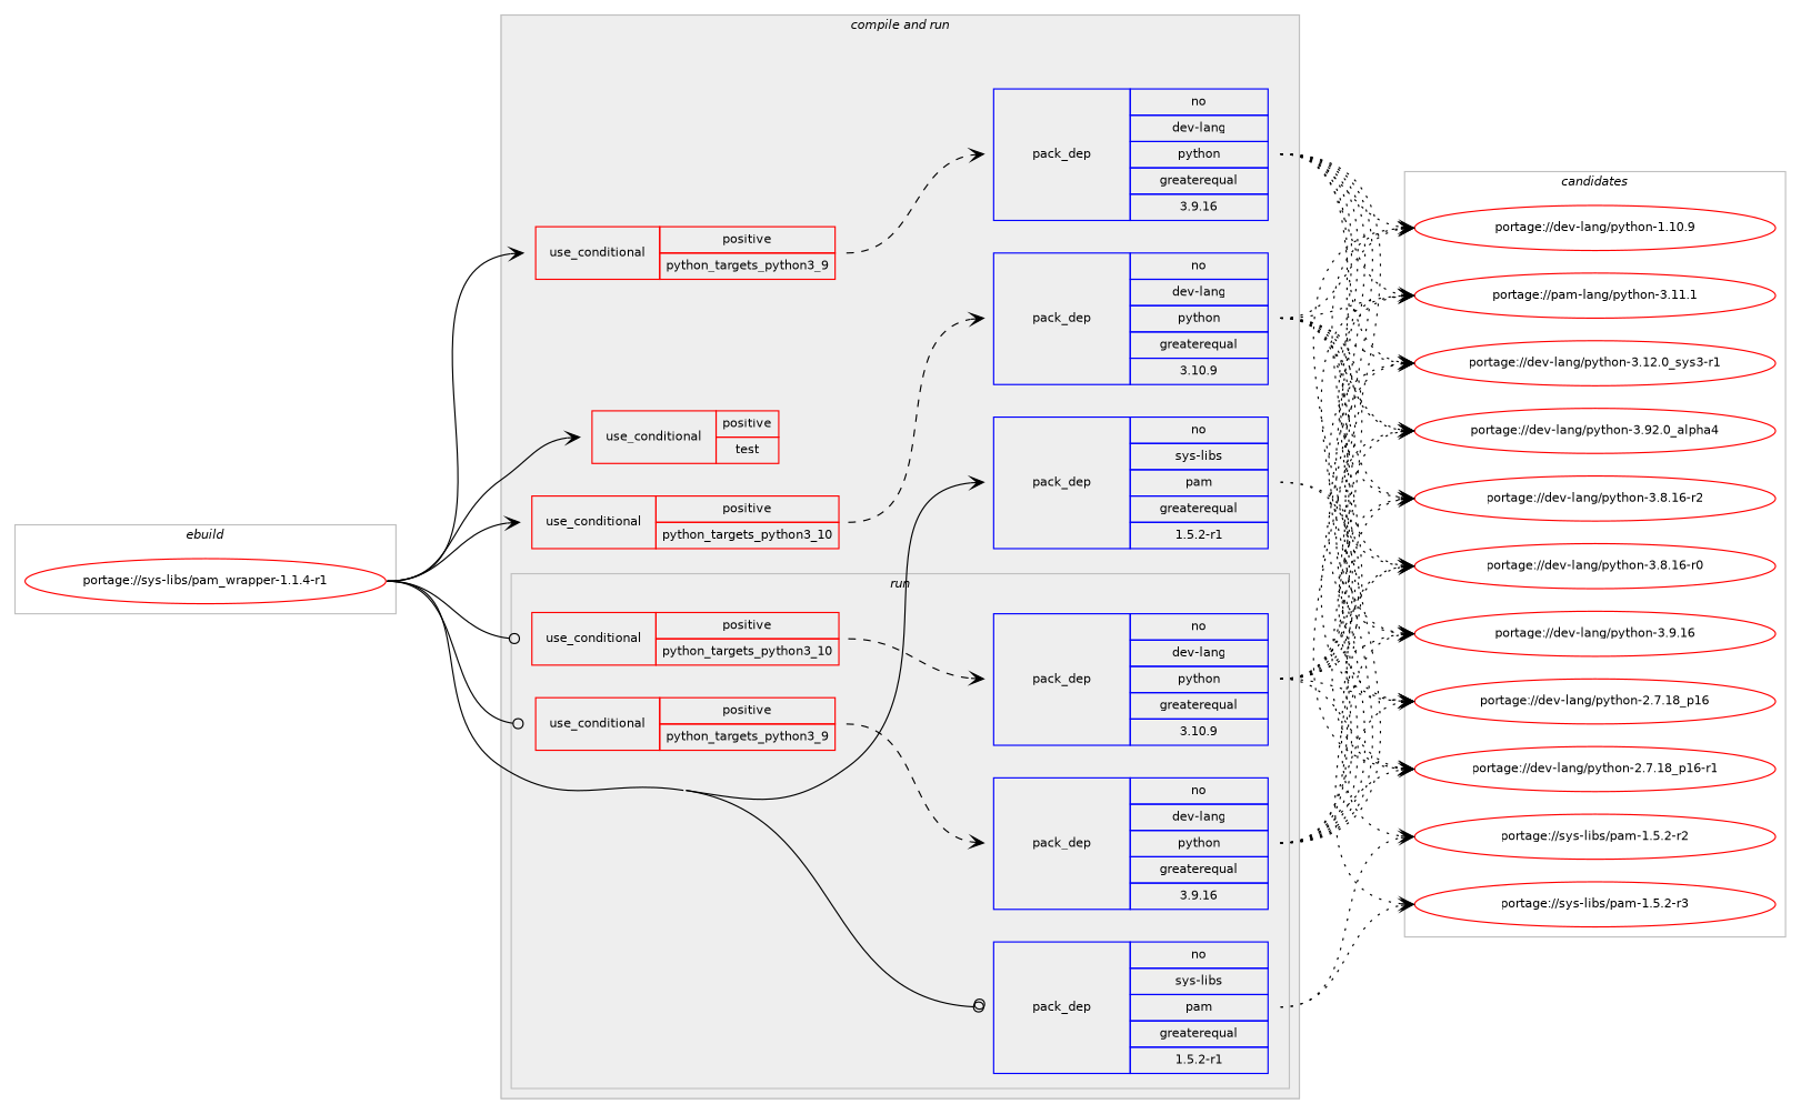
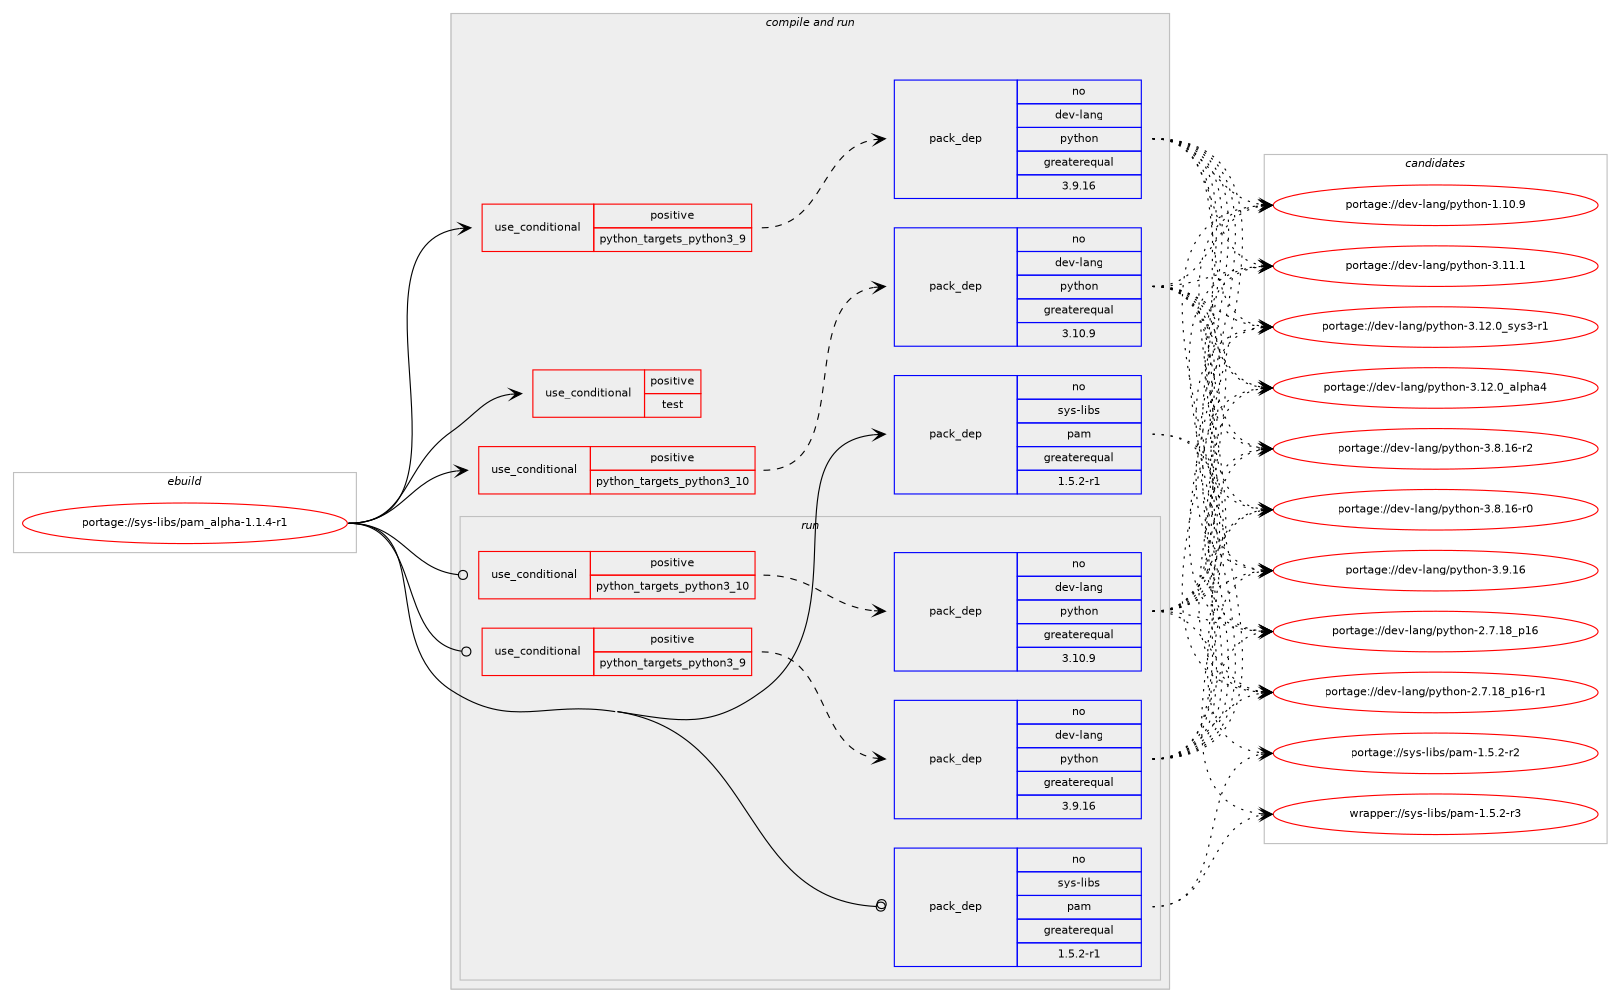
  digraph {
    compound=true
    concentrate=true
    fontname=Helvetica
    fontsize=10
    newrank=true
    rankdir=LR
    ranksep=1.5
    node [color=red fontname=Helvetica fontsize=10]
    edge [arrowhead=vee headport=w style=dotted tailport=e weight=100]
-   n1 [label="portage://sys-libs/pam_wrapper-1.1.4-r1" width=4]
+   n1 [label="portage://sys-libs/pam_alpha-1.1.4-r1" width=4]
    n2 [color=blue label=<<TABLE BORDER="0" CELLBORDER="1" CELLSPACING="0" CELLPADDING="4" WIDTH="220"><TR><TD ROWSPAN="6" CELLPADDING="30">pack_dep</TD></TR><TR><TD WIDTH="110">no</TD></TR><TR><TD>dev-lang</TD></TR><TR><TD>python</TD></TR><TR><TD>greaterequal</TD></TR><TR><TD>3.10.9</TD></TR></TABLE>> shape=none]
    n3 [label=<<TABLE BORDER="0" CELLBORDER="1" CELLSPACING="0" CELLPADDING="4"><TR><TD ROWSPAN="3" CELLPADDING="10">use_conditional</TD></TR><TR><TD>positive</TD></TR><TR><TD>python_targets_python3_10</TD></TR></TABLE>> shape=none]
    n4 [color=blue label=<<TABLE BORDER="0" CELLBORDER="1" CELLSPACING="0" CELLPADDING="4" WIDTH="220"><TR><TD ROWSPAN="6" CELLPADDING="30">pack_dep</TD></TR><TR><TD WIDTH="110">no</TD></TR><TR><TD>dev-lang</TD></TR><TR><TD>python</TD></TR><TR><TD>greaterequal</TD></TR><TR><TD>3.9.16</TD></TR></TABLE>> shape=none]
    n5 [label=<<TABLE BORDER="0" CELLBORDER="1" CELLSPACING="0" CELLPADDING="4"><TR><TD ROWSPAN="3" CELLPADDING="10">use_conditional</TD></TR><TR><TD>positive</TD></TR><TR><TD>python_targets_python3_9</TD></TR></TABLE>> shape=none]
    n6 [label=<<TABLE BORDER="0" CELLBORDER="1" CELLSPACING="0" CELLPADDING="4"><TR><TD ROWSPAN="3" CELLPADDING="10">use_conditional</TD></TR><TR><TD>positive</TD></TR><TR><TD>test</TD></TR></TABLE>> shape=none]
    n7 [color=blue label=<<TABLE BORDER="0" CELLBORDER="1" CELLSPACING="0" CELLPADDING="4" WIDTH="220"><TR><TD ROWSPAN="6" CELLPADDING="30">pack_dep</TD></TR><TR><TD WIDTH="110">no</TD></TR><TR><TD>sys-libs</TD></TR><TR><TD>pam</TD></TR><TR><TD>greaterequal</TD></TR><TR><TD>1.5.2-r1</TD></TR></TABLE>> shape=none]
    n8 [color=blue label=<<TABLE BORDER="0" CELLBORDER="1" CELLSPACING="0" CELLPADDING="4" WIDTH="220"><TR><TD ROWSPAN="6" CELLPADDING="30">pack_dep</TD></TR><TR><TD WIDTH="110">no</TD></TR><TR><TD>dev-lang</TD></TR><TR><TD>python</TD></TR><TR><TD>greaterequal</TD></TR><TR><TD>3.10.9</TD></TR></TABLE>> shape=none]
    n9 [label=<<TABLE BORDER="0" CELLBORDER="1" CELLSPACING="0" CELLPADDING="4"><TR><TD ROWSPAN="3" CELLPADDING="10">use_conditional</TD></TR><TR><TD>positive</TD></TR><TR><TD>python_targets_python3_10</TD></TR></TABLE>> shape=none]
    n10 [color=blue label=<<TABLE BORDER="0" CELLBORDER="1" CELLSPACING="0" CELLPADDING="4" WIDTH="220"><TR><TD ROWSPAN="6" CELLPADDING="30">pack_dep</TD></TR><TR><TD WIDTH="110">no</TD></TR><TR><TD>dev-lang</TD></TR><TR><TD>python</TD></TR><TR><TD>greaterequal</TD></TR><TR><TD>3.9.16</TD></TR></TABLE>> shape=none]
    n11 [label=<<TABLE BORDER="0" CELLBORDER="1" CELLSPACING="0" CELLPADDING="4"><TR><TD ROWSPAN="3" CELLPADDING="10">use_conditional</TD></TR><TR><TD>positive</TD></TR><TR><TD>python_targets_python3_9</TD></TR></TABLE>> shape=none]
    n12 [color=blue label=<<TABLE BORDER="0" CELLBORDER="1" CELLSPACING="0" CELLPADDING="4" WIDTH="220"><TR><TD ROWSPAN="6" CELLPADDING="30">pack_dep</TD></TR><TR><TD WIDTH="110">no</TD></TR><TR><TD>sys-libs</TD></TR><TR><TD>pam</TD></TR><TR><TD>greaterequal</TD></TR><TR><TD>1.5.2-r1</TD></TR></TABLE>> shape=none]
    n13 [label="portage://dev-lang/python-2.7.18_p16" width=4]
    n14 [label="portage://dev-lang/python-2.7.18_p16-r1" width=4]
    n15 [label="portage://dev-lang/python-1.10.9" width=4]
-   n16 [label="portage://pam-lang/python-3.11.1" width=4]
+   n16 [label="portage://dev-lang/python-3.11.1" width=4]
    n17 [label="portage://dev-lang/python-3.12.0_sys3-r1" width=4]
-   n18 [label="portage://dev-lang/python-3.92.0_alpha4" width=4]
+   n18 [label="portage://dev-lang/python-3.12.0_alpha4" width=4]
    n19 [label="portage://dev-lang/python-3.8.16-r2" width=4]
    n20 [label="portage://dev-lang/python-3.8.16-r0" width=4]
    n21 [label="portage://dev-lang/python-3.9.16" width=4]
    n22 [label="portage://sys-libs/pam-1.5.2-r2" width=4]
-   n23 [label="portage://sys-libs/pam-1.5.2-r3" width=4]
+   n23 [label="wrapper://sys-libs/pam-1.5.2-r3" width=4]
    subgraph cluster_1 {
      color=gray
      label=<<i>ebuild</i>>
      rank=same
      n1
    }
    subgraph cluster_2 {
      color=gray
      label=<<i>dependencies</i>>
      subgraph cluster_3 {
        color=gray
        fillcolor="#eeeeee"
        label=<<i>compile</i>>
        style=filled
        subgraph sub_4 {
          color=gray
          fillcolor="#eeeeee"
          label=<<i>compile</i>>
          style=filled
          n3
          subgraph sub_5 {
            color=gray
            fillcolor="#eeeeee"
            label=<<i>compile</i>>
            style=filled
            n2
          }
        }
        subgraph sub_6 {
          color=gray
          fillcolor="#eeeeee"
          label=<<i>compile</i>>
          style=filled
          n5
          subgraph sub_7 {
            color=gray
            fillcolor="#eeeeee"
            label=<<i>compile</i>>
            style=filled
            n4
          }
        }
        subgraph sub_8 {
          color=gray
          fillcolor="#eeeeee"
          label=<<i>compile</i>>
          style=filled
          n6
        }
        subgraph sub_9 {
          color=gray
          fillcolor="#eeeeee"
          label=<<i>compile</i>>
          style=filled
          n7
        }
      }
      subgraph cluster_10 {
        color=gray
        fillcolor="#eeeeee"
        label=<<i>compile and run</i>>
        style=filled
      }
      subgraph cluster_11 {
        color=gray
        fillcolor="#eeeeee"
        label=<<i>run</i>>
        style=filled
        subgraph sub_12 {
          color=gray
          fillcolor="#eeeeee"
          label=<<i>run</i>>
          style=filled
          n9
          subgraph sub_13 {
            color=gray
            fillcolor="#eeeeee"
            label=<<i>run</i>>
            style=filled
            n8
          }
        }
        subgraph sub_14 {
          color=gray
          fillcolor="#eeeeee"
          label=<<i>run</i>>
          style=filled
          n11
          subgraph sub_15 {
            color=gray
            fillcolor="#eeeeee"
            label=<<i>run</i>>
            style=filled
            n10
          }
        }
        subgraph sub_16 {
          color=gray
          fillcolor="#eeeeee"
          label=<<i>run</i>>
          style=filled
          n12
        }
      }
    }
    subgraph cluster_17 {
      color=gray
      label=<<i>candidates</i>>
      rank=same
      subgraph sub_18 {
        color=black
        label=<<i>candidates</i>>
        nodesep=1
        rank=same
        n13
        n14
        n15
        n16
        n17
        n18
        n19
        n20
        n21
      }
      subgraph sub_19 {
        color=black
        label=<<i>candidates</i>>
        nodesep=1
        rank=same
        n13
        n14
        n15
        n16
        n17
        n18
        n19
        n20
        n21
      }
      subgraph sub_20 {
        color=black
        label=<<i>candidates</i>>
        nodesep=1
        rank=same
        n22
        n23
      }
      subgraph sub_21 {
        color=black
        label=<<i>candidates</i>>
        nodesep=1
        rank=same
        n13
        n14
        n15
        n16
        n17
        n18
        n19
        n20
        n21
      }
      subgraph sub_22 {
        color=black
        label=<<i>candidates</i>>
        nodesep=1
        rank=same
        n13
        n14
        n15
        n16
        n17
        n18
        n19
        n20
        n21
      }
      subgraph sub_23 {
        color=black
        label=<<i>candidates</i>>
        nodesep=1
        rank=same
        n22
        n23
      }
    }
    n1 -> n3 [style=solid weight=20]
    n1 -> n5 [style=solid weight=20]
    n1 -> n6 [style=solid weight=20]
    n1 -> n7 [style=solid weight=20]
    n1 -> n9 [arrowhead=odot style=solid weight=20]
    n1 -> n11 [arrowhead=odot style=solid weight=20]
    n1 -> n12 [arrowhead=odot style=solid weight=20]
    n2 -> n13
    n2 -> n14
    n2 -> n15
    n2 -> n16
    n2 -> n17
    n2 -> n18
    n2 -> n19
    n2 -> n20
    n2 -> n21
    n3 -> n2 [style=dashed weight=20]
    n4 -> n13
    n4 -> n14
    n4 -> n15
    n4 -> n16
    n4 -> n17
    n4 -> n18
    n4 -> n19
    n4 -> n20
    n4 -> n21
    n5 -> n4 [style=dashed weight=20]
    n7 -> n22
    n7 -> n23
    n8 -> n13
    n8 -> n14
    n8 -> n15
    n8 -> n16
    n8 -> n17
    n8 -> n18
    n8 -> n19
    n8 -> n20
    n8 -> n21
    n9 -> n8 [style=dashed weight=20]
    n10 -> n13
    n10 -> n14
    n10 -> n15
    n10 -> n16
    n10 -> n17
    n10 -> n18
    n10 -> n19
    n10 -> n20
    n10 -> n21
    n11 -> n10 [style=dashed weight=20]
    n12 -> n22
    n12 -> n23
  }
